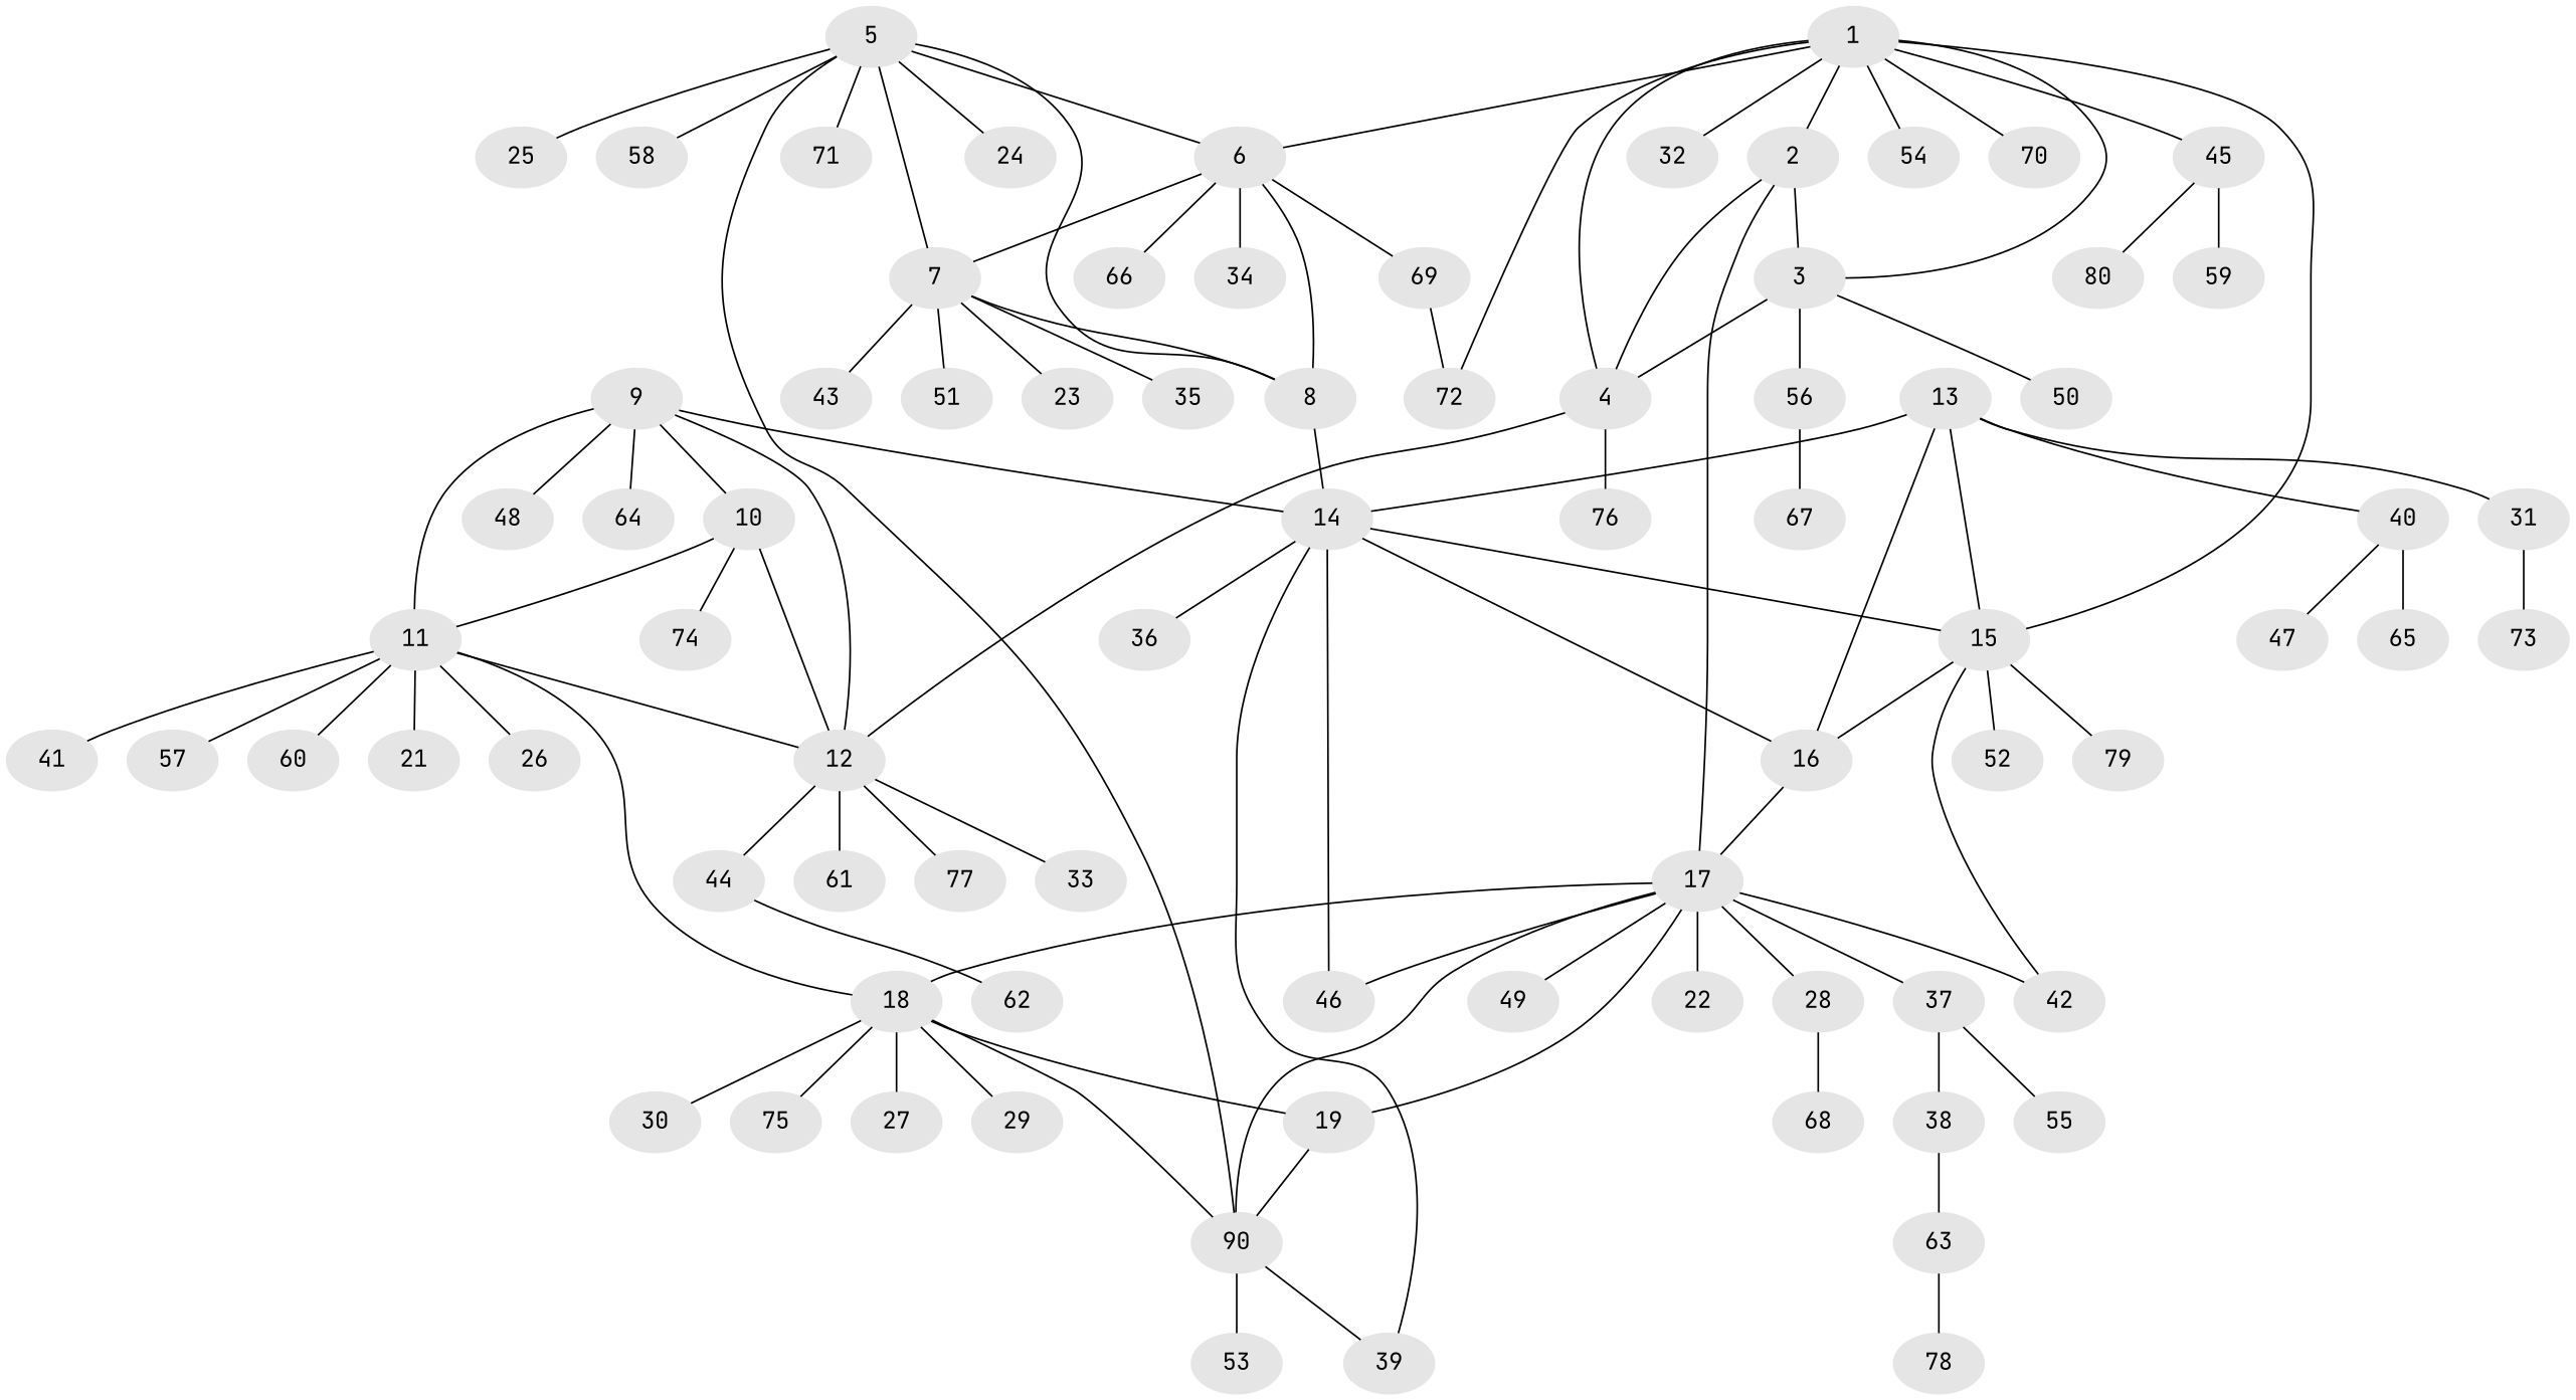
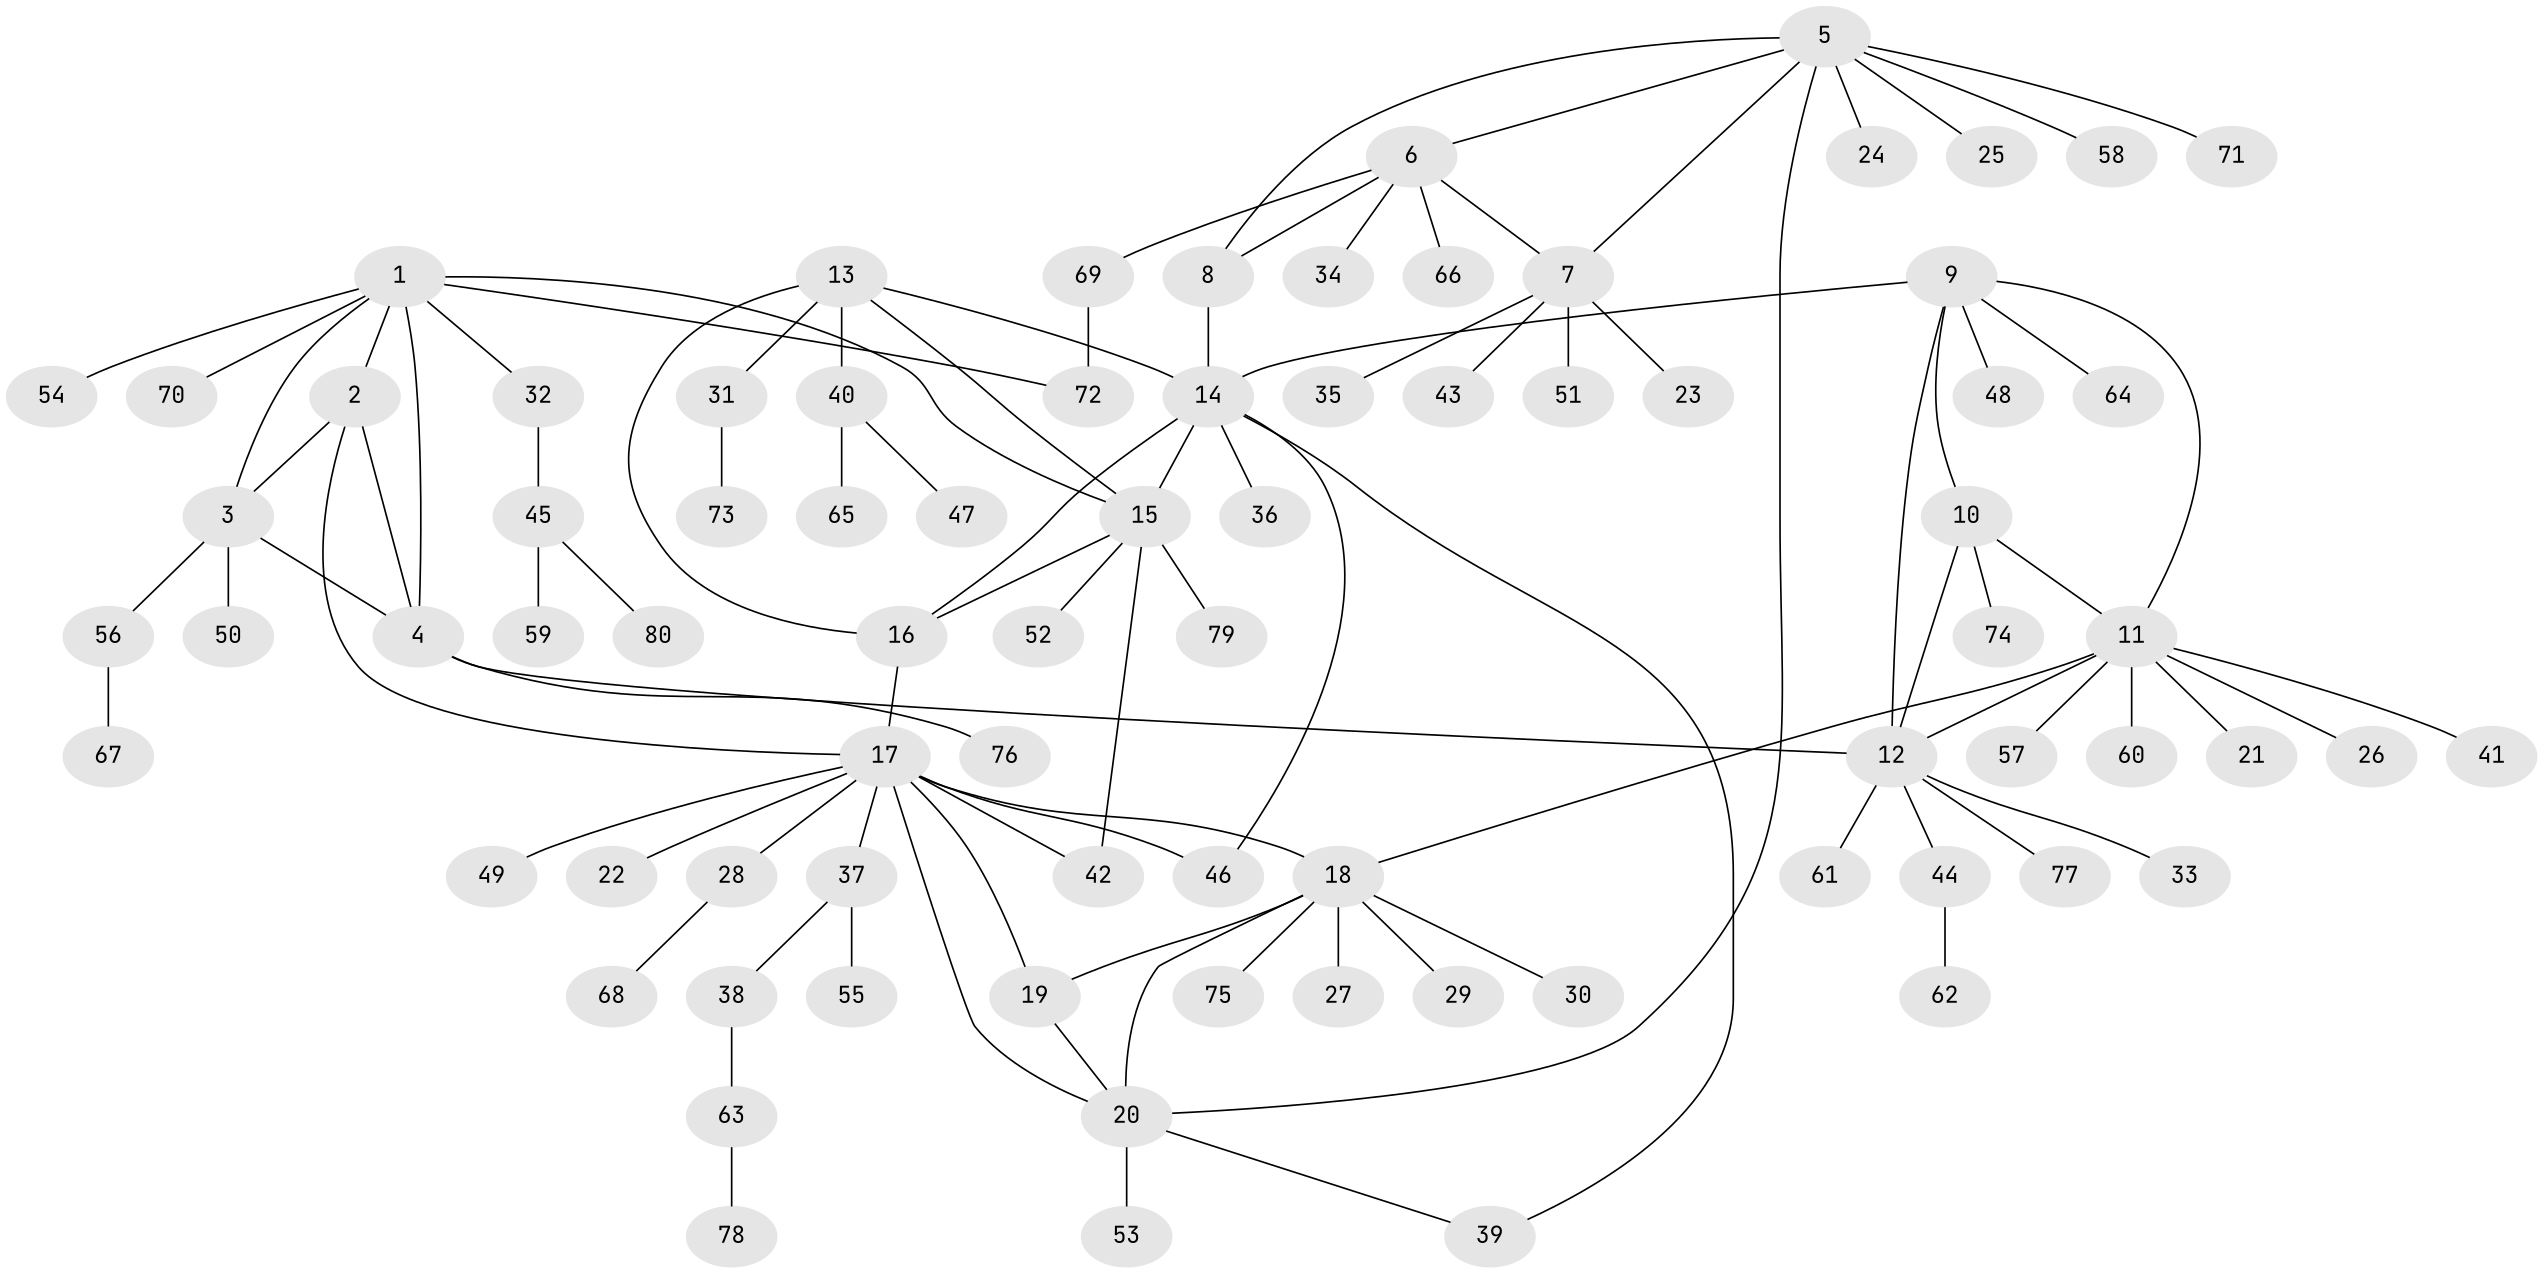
  graph {
    fontname="JetBrains Mono"
    node [color=gray90 fontname="JetBrains Mono" style=filled]
    edge [fontname="JetBrains Mono"]
    1
    2
    3
    4
    6
    15
    32
    45
    54
    70
    72
    17
    50
    56
    12
    76
    7
    8
    34
    66
    69
    16
    42
    52
    79
    59
    80
-   20 [label=90]
+   20
    18
    46
    19
    22
    28
    37
    49
    67
    33
    44
    61
    77
    5
    24
    25
    58
    71
    23
    35
    43
    51
    14
    39
    53
    10
    11
    74
    36
    9
    48
    64
    21
    26
    41
    57
    60
    27
    29
    30
    75
    62
    13
    31
    40
    73
    47
    65
    68
    38
    55
    63
    78
    1 -- 2
    1 -- 3
    1 -- 4
-   1 -- 6
    1 -- 15
    1 -- 32
-   1 -- 45
+   32 -- 45
    1 -- 54
    1 -- 70
    1 -- 72
    2 -- 3
    2 -- 4
    2 -- 17
    3 -- 4
    3 -- 50
    3 -- 56
    4 -- 12
    4 -- 76
    6 -- 7
    6 -- 8
    6 -- 34
    6 -- 66
    6 -- 69
    15 -- 16
    15 -- 42
    15 -- 52
    15 -- 79
    45 -- 59
    45 -- 80
    17 -- 42
    17 -- 20
    17 -- 18
    17 -- 46
    17 -- 19
    17 -- 22
    17 -- 28
    17 -- 37
    17 -- 49
    56 -- 67
    12 -- 33
    12 -- 44
    12 -- 61
    12 -- 77
-   7 -- 8
    7 -- 23
    7 -- 35
    7 -- 43
    7 -- 51
    8 -- 14
    69 -- 72
    16 -- 17
    20 -- 39
    20 -- 53
    18 -- 20
    18 -- 19
    18 -- 27
    18 -- 29
    18 -- 30
    18 -- 75
    19 -- 20
    28 -- 68
    37 -- 38
    37 -- 55
    44 -- 62
    5 -- 6
    5 -- 7
    5 -- 8
    5 -- 20
    5 -- 24
    5 -- 25
    5 -- 58
    5 -- 71
    14 -- 15
    14 -- 16
    14 -- 46
    14 -- 39
    14 -- 36
    10 -- 12
    10 -- 11
    10 -- 74
    11 -- 12
    11 -- 18
    11 -- 21
    11 -- 26
    11 -- 41
    11 -- 57
    11 -- 60
    9 -- 12
    9 -- 14
    9 -- 10
    9 -- 11
    9 -- 48
    9 -- 64
    13 -- 15
    13 -- 16
    13 -- 14
    13 -- 31
    13 -- 40
    31 -- 73
    40 -- 47
    40 -- 65
    38 -- 63
    63 -- 78
  }
